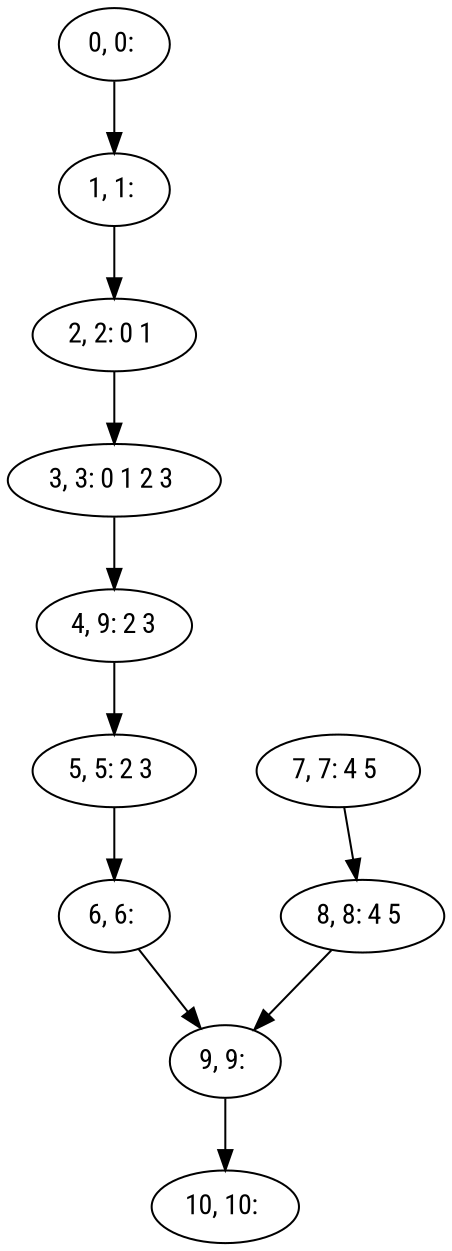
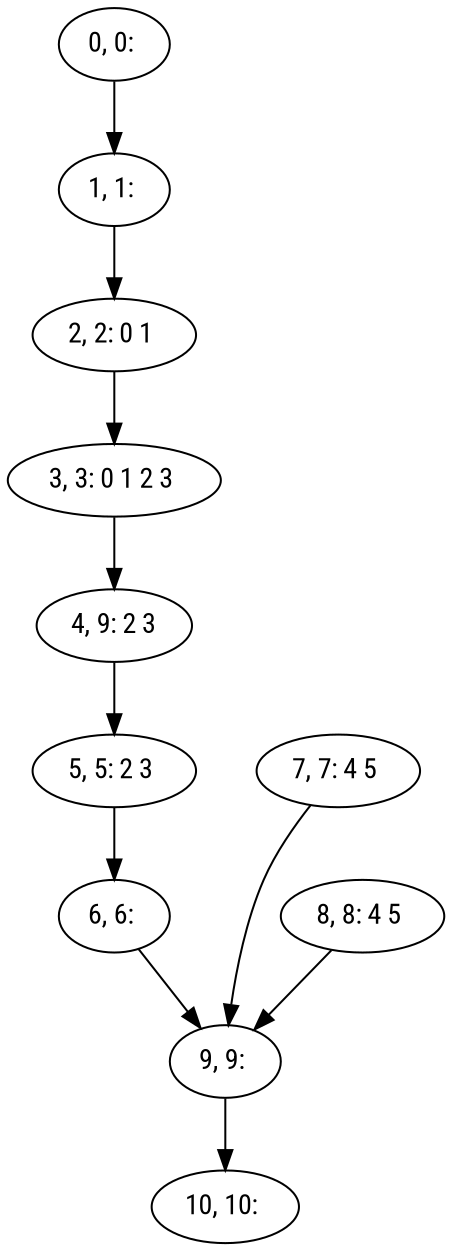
  digraph {
    fontname="Roboto Condensed"
    node [fontname="Roboto Condensed"]
    edge [fontname="Roboto Condensed"]
    n1 [label="0, 0: "]
    n2 [label="1, 1: "]
    n3 [label="2, 2: 0 1 "]
    n4 [label="3, 3: 0 1 2 3 "]
    n5 [label="4, 9: 2 3"]
    n6 [label="5, 5: 2 3 "]
    n7 [label="6, 6: "]
    n8 [label="9, 9: "]
    n9 [label="7, 7: 4 5 "]
    n10 [label="8, 8: 4 5 "]
    n11 [label="10, 10: "]
    n1 -> n2
    n2 -> n3
    n3 -> n4
    n4 -> n5
    n5 -> n6
    n6 -> n7
    n7 -> n8
    n8 -> n11
-   n9 -> n10
+   n9 -> n8
    n10 -> n8
  }
